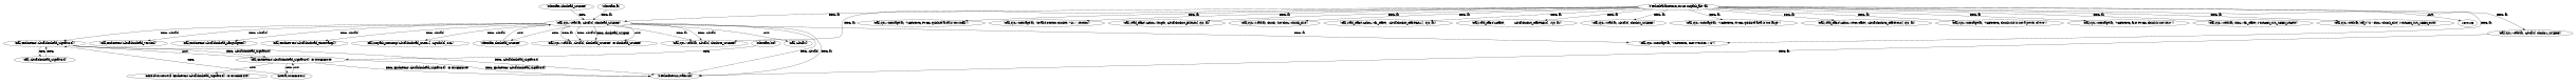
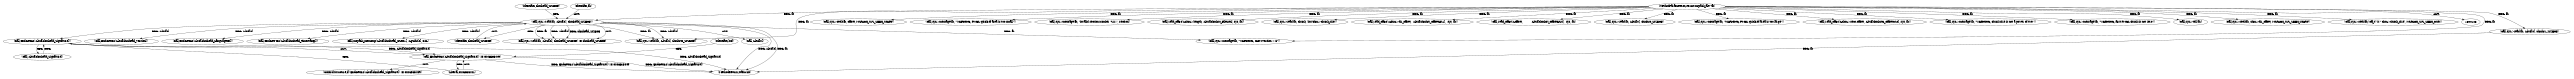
  digraph {
    n1 [label="(Call,EndGetI32(&buf[chmhead_Signature]))"]
    n2 [label="(Call,EndGetI32(&buf[chmhead_Signature]) != 0x46535449)"]
    n3 [label="(Call,&buf[chmhead_Signature])"]
    n4 [label="(MethodReturn,static int)"]
    n5 [label="(ControlStructure,if (EndGetI32(&buf[chmhead_Signature]) != 0x46535449))"]
    n6 [label="(Literal,0x46535441)"]
    n7 [label="(Call,sys->read(fh, &buf[0], chmhead_SIZEOF))"]
    n8 [label="(Call,sys->read(fh, &buf[0], chmhead_SIZEOF) != chmhead_SIZEOF)"]
    n9 [label="(Call,EndGetI32(&buf[chmhead_Version]))"]
    n10 [label="(Call,EndGetI32(&buf[chmhead_LanguageID]))"]
    n11 [label="(Call,EndGetM32(&buf[chmhead_Timestamp]))"]
    n12 [label="(Call,mspack_memcmp(&buf[chmhead_GUID1], &guids[0], 32L))"]
    n13 [label="(Identifier,chmhead_SIZEOF)"]
    n14 [label="(Call,sys->read(fh, &buf[0], chmhst3_SIZEOF))"]
    n15 [label="(Call,sys->message(fh, \"WARNING; CHM version > 3\"))"]
    n16 [label="(Call,&buf[0])"]
    n17 [label="(MethodParameterIn,struct mspack_file *fh)"]
+   n18 [label="(Call,sys->seek(fh, offset, MSPACK_SYS_SEEK_START))"]
    n19 [label="(Call,sys->message(fh, \"WARNING; PMGL quickref area is too small\"))"]
    n20 [label="(Call,sys->message(fh, \"invalid section number '%u'.\", section))"]
    n21 [label="(Call,read_off64(&chm->length, &buf[chmhs0_FileLen], sys, fh))"]
    n22 [label="(Call,sys->read(fh, chunk, (int)chm->chunk_size))"]
    n23 [label="(Call,read_off64(&chm->dir_offset,  &buf[chmhst_OffsetHS1],  sys, fh))"]
    n24 [label="(Call,read_off64(&offset,           &buf[chmhst_OffsetHS0],  sys, fh))"]
    n25 [label="(Call,sys->read(fh, &buf[0], chmhs1_SIZEOF))"]
    n26 [label="(Call,sys->read(fh, &buf[0], chmhs0_SIZEOF))"]
    n27 [label="(Call,sys->message(fh, \"WARNING; PMGL quickref area is too large\"))"]
    n28 [label="(Call,read_off64(&chm->sec0.offset, &buf[chmhst3_OffsetCS0], sys, fh))"]
    n29 [label="(Call,sys->message(fh, \"WARNING; chunk size is not a power of two\"))"]
    n30 [label="(Call,sys->message(fh, \"WARNING; first PMGL chunk is not zero\"))"]
+   n31 [label="(Call,sys->tell(fh))"]
    n32 [label="(Call,sys->seek(fh, chm->dir_offset, MSPACK_SYS_SEEK_START))"]
    n33 [label="(Call,sys->seek(fh,(off_t) (x * chm->chunk_size), MSPACK_SYS_SEEK_CUR))"]
    n34 [label=1300125]
    n35 [label="(Identifier,chmhead_SIZEOF)"]
    n36 [label="(Identifier,buf)"]
    n37 [label="(Identifier,fh)"]
    n1 -> n2 [label="AST: "]
    n1 -> n2 [label="DDG: &buf[chmhead_Signature]"]
    n1 -> n3 [label="CFG: "]
    n1 -> n4 [label="DDG: &buf[chmhead_Signature]"]
    n2 -> n4 [label="DDG: EndGetI32(&buf[chmhead_Signature]) != 0x46535449"]
    n2 -> n4 [label="DDG: EndGetI32(&buf[chmhead_Signature])"]
    n2 -> n5 [label="AST: "]
    n2 -> n6 [label="CFG: "]
    n3 -> n1 [label="DDG: "]
    n6 -> n1 [label="CFG: "]
    n6 -> n2 [label="AST: "]
    n7 -> n1 [label="DDG: &buf[0]"]
    n7 -> n4 [label="DDG: &buf[0]"]
    n7 -> n4 [label="DDG: fh"]
    n7 -> n8 [label="AST: "]
    n7 -> n8 [label="DDG: fh"]
    n7 -> n8 [label="DDG: &buf[0]"]
    n7 -> n8 [label="DDG: chmhead_SIZEOF"]
    n7 -> n9 [label="DDG: &buf[0]"]
    n7 -> n10 [label="DDG: &buf[0]"]
    n7 -> n11 [label="DDG: &buf[0]"]
    n7 -> n12 [label="DDG: &buf[0]"]
    n7 -> n13 [label="CFG: "]
    n7 -> n14 [label="DDG: fh"]
    n7 -> n14 [label="DDG: &buf[0]"]
    n7 -> n15 [label="DDG: fh"]
    n7 -> n16 [label="AST: "]
    n13 -> n7 [label="AST: "]
    n17 -> n7 [label="DDG: fh"]
    n17 -> n14 [label="DDG: fh"]
    n17 -> n15 [label="DDG: fh"]
+   n17 -> n18 [label="DDG: fh"]
    n17 -> n19 [label="DDG: fh"]
    n17 -> n20 [label="DDG: fh"]
    n17 -> n21 [label="DDG: fh"]
    n17 -> n22 [label="DDG: fh"]
    n17 -> n23 [label="DDG: fh"]
    n17 -> n24 [label="DDG: fh"]
    n17 -> n25 [label="DDG: fh"]
    n17 -> n26 [label="DDG: fh"]
    n17 -> n27 [label="DDG: fh"]
    n17 -> n28 [label="DDG: fh"]
    n17 -> n29 [label="DDG: fh"]
    n17 -> n30 [label="DDG: fh"]
+   n17 -> n31 [label="DDG: fh"]
    n17 -> n32 [label="DDG: fh"]
    n17 -> n33 [label="DDG: fh"]
    n17 -> n34 [label="AST: "]
    n25 -> n4 [label="DDG: fh"]
    n35 -> n7 [label="CFG: "]
    n36 -> n2 [label="CFG: "]
-   n37 -> n7 [label="DDG: fh"]
+   n37 -> n7 [label="AST: "]
  }
